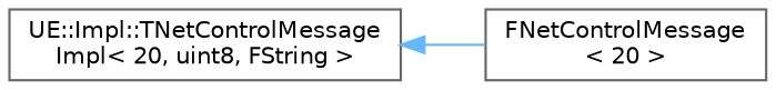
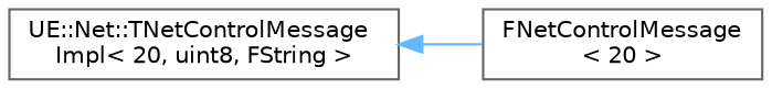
  digraph {
    rankdir=LR
    node [color=grey40 fillcolor=white fontname=Helvetica fontsize=10 shape=box style=filled]
-   n1 [height=0.2 label="UE::Impl::TNetControlMessage\lImpl\< 20, uint8, FString \>" width=0.4]
+   n1 [height=0.2 label="UE::Net::TNetControlMessage\lImpl\< 20, uint8, FString \>" width=0.4]
    n2 [height=0.2 label="FNetControlMessage\l\< 20 \>" width=0.4]
    n1 -> n2 [color=steelblue1 dir=back fontname=Helvetica fontsize=10 labelfontname=Helvetica labelfontsize=10 style=solid]
  }
